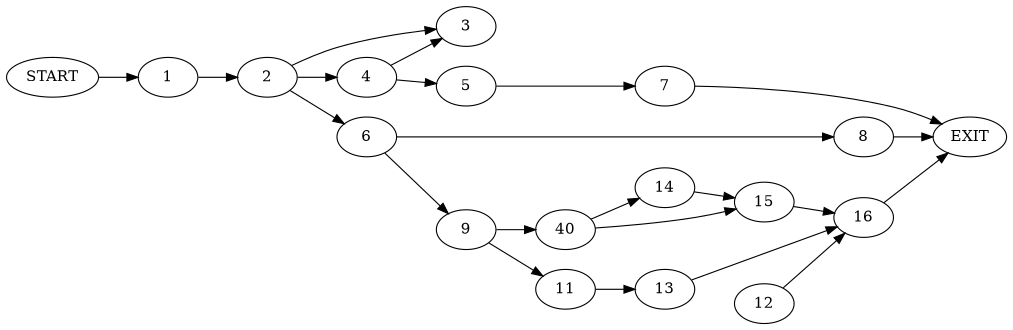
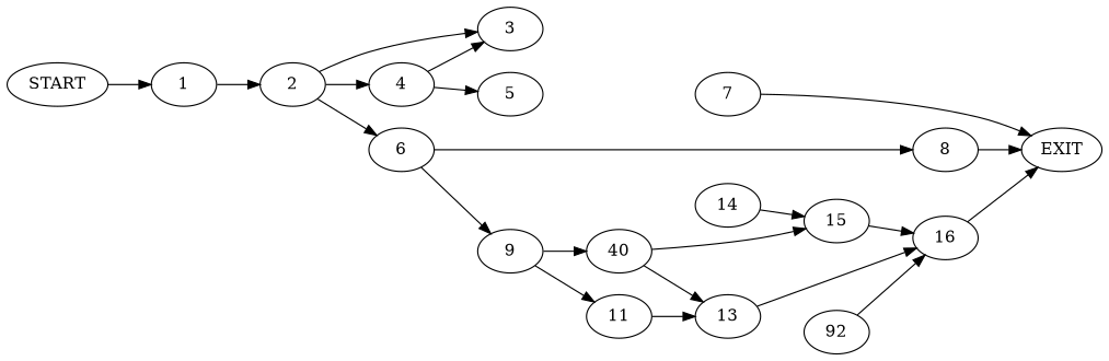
  digraph {
    rankdir=LR
    n1 [label=START]
    1
    2
    n4 [label=EXIT]
    3
    4
    6
    5
    7
    8
    9
    n12 [label=40]
    11
    14
    15
    13
    16
-   12
+   12 [label=92]
    n1 -> 1
    1 -> 2
    2 -> 3
    2 -> 4
    2 -> 6
    4 -> 3
    4 -> 5
    6 -> 8
    6 -> 9
-   5 -> 7
    7 -> n4
    8 -> n4
    9 -> n12
    9 -> 11
-   n12 -> 14
+   n12 -> 13
    n12 -> 15
    11 -> 13
    14 -> 15
    15 -> 16
    13 -> 16
    16 -> n4
    12 -> 16
  }
